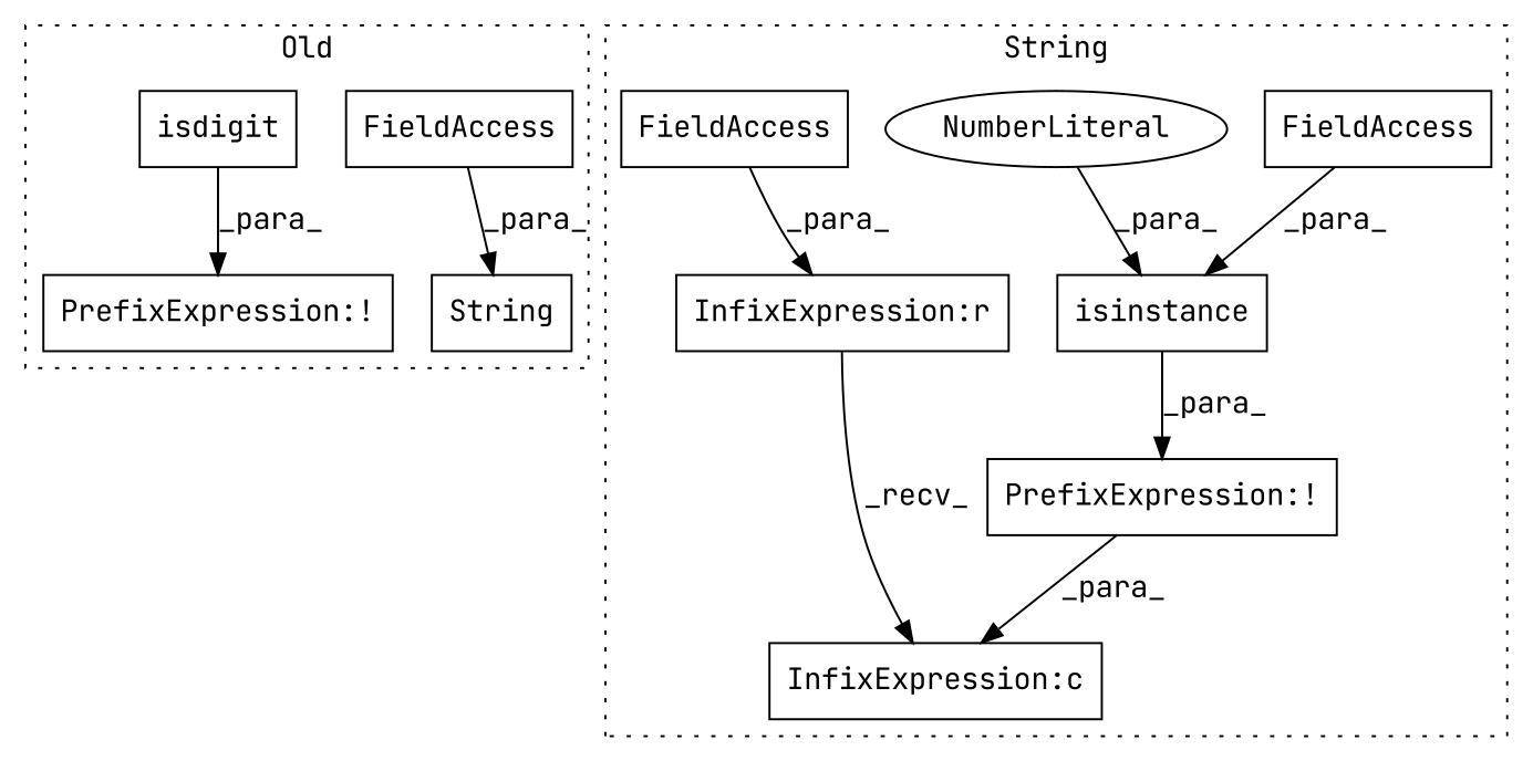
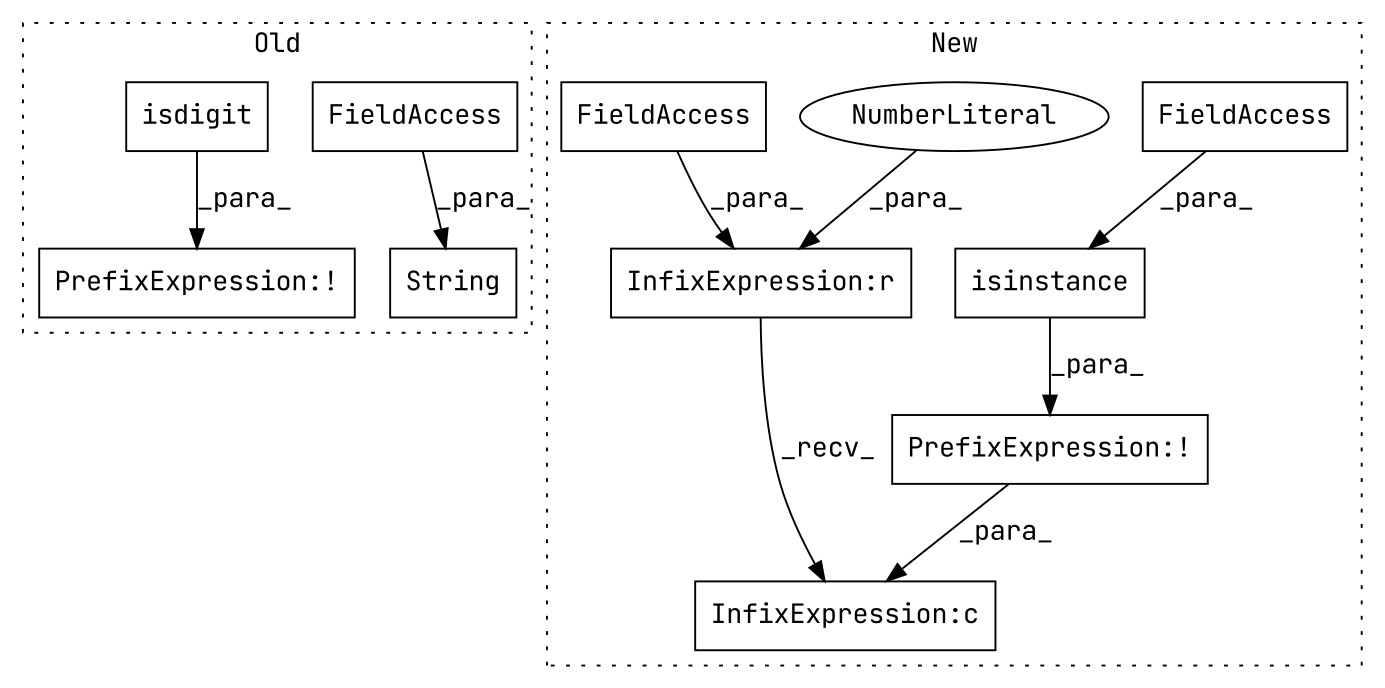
  digraph {
    fontname="JetBrains Mono"
    node [a=32 fontname="JetBrains Mono" l=10 shape=box]
    edge [fontname="JetBrains Mono"]
    n1 [l="7,1" label=String s="3504,3521"]
    n2 [a=22 label=FieldAccess s=3511]
    n3 [l=9 label=isdigit s=3523]
    n4 [a=38 l=1 label="PrefixExpression:!" s=3503]
    n5 [l="11,1" label=isinstance s="3522,3547"]
    n6 [a=22 label=FieldAccess s=3533]
    n7 [a=38 l=1 label="PrefixExpression:!" s=3521]
    n8 [a=27 l=4 label="InfixExpression:c" s=3548]
    n9 [a=27 l=3 label="InfixExpression:r" s=3563]
    n10 [a=34 l=1 label=NumberLiteral s=3566 shape=ellipse]
    n11 [a=22 label=FieldAccess s=3553]
    subgraph cluster_1 {
      label=Old
      style=dotted
      n1
      n2
      n3
      n4
    }
    subgraph cluster_2 {
-     label=String
+     label=New
      style=dotted
      n5
      n6
      n7
      n8
      n9
      n10
      n11
    }
    n2 -> n1 [label=_para_]
    n3 -> n4 [label=_para_]
    n5 -> n7 [label=_para_]
    n6 -> n5 [label=_para_]
    n7 -> n8 [label=_para_]
    n9 -> n8 [label=_recv_]
-   n10 -> n5 [label=_para_]
+   n10 -> n9 [label=_para_]
    n11 -> n9 [label=_para_]
  }
